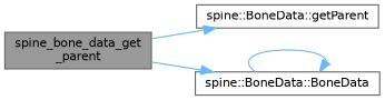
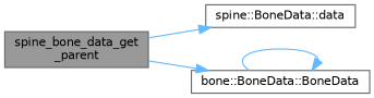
  digraph {
    rankdir=LR
    node [color=grey40 fillcolor=white fontname=Helvetica fontsize=10 shape=box style=filled]
    edge [color=steelblue1 fontname=Helvetica fontsize=10 labelfontname=Helvetica labelfontsize=10 style=solid]
    n1 [color=gray40 fillcolor=grey60 fontcolor=black height=0.2 label="spine_bone_data_get\l_parent" width=0.4]
-   n2 [height=0.2 label="spine::BoneData::getParent" width=0.4]
-   n3 [height=0.2 label="spine::BoneData::BoneData" width=0.4]
+   n2 [height=0.2 label="spine::BoneData::data" width=0.4]
+   n3 [height=0.2 label="bone::BoneData::BoneData" width=0.4]
    n1 -> n2
    n1 -> n3
    n3 -> n3
  }
